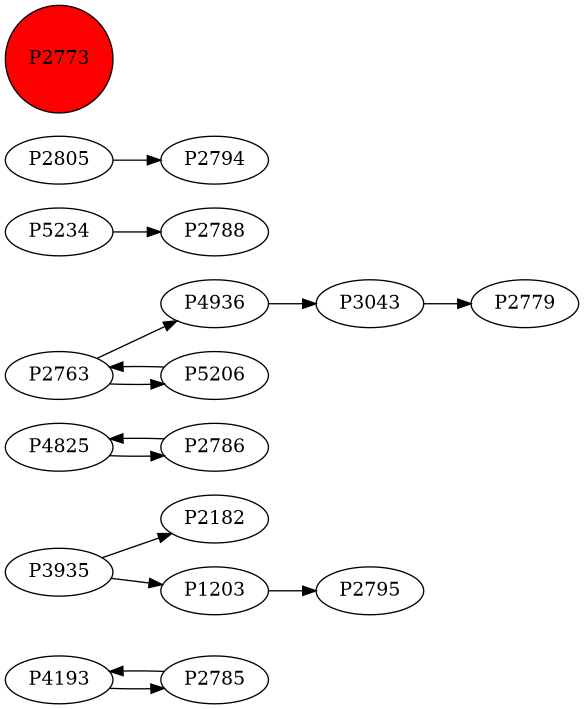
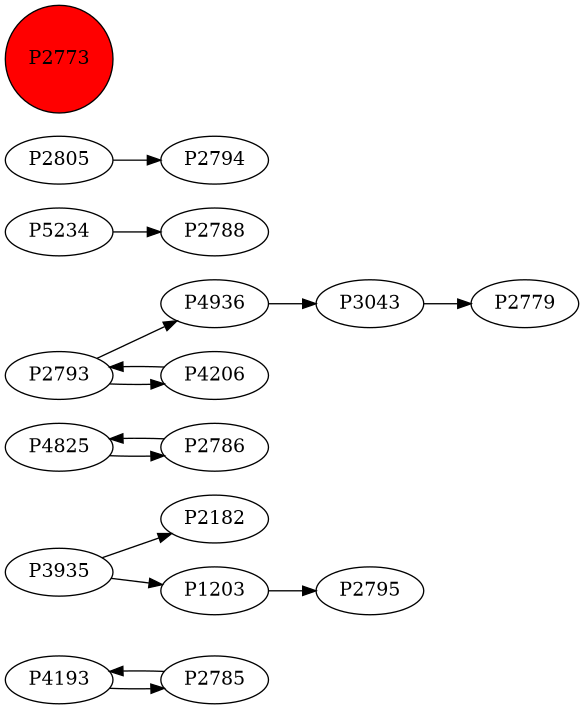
  digraph {
    rankdir=LR
    P4193
    P2785
    P3935
    P2182
    P1203
    P2795
    P4825
    P2786
    P3043
    P2779
    P4936
-   P2793 [label=P2763]
-   P4206 [label=P5206]
+   P2793
+   P4206
    P5234
    P2788
    n16 [label=P2805]
    P2794
    P2773 [fillcolor=red shape=circle style=filled]
    P4193 -> P2785
    P2785 -> P4193
    P3935 -> P2182
    P3935 -> P1203
    P1203 -> P2795
    P4825 -> P2786
    P2786 -> P4825
    P3043 -> P2779
    P4936 -> P3043
    P2793 -> P4936
    P2793 -> P4206
    P4206 -> P2793
    P5234 -> P2788
    n16 -> P2794
  }
